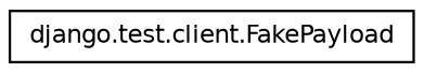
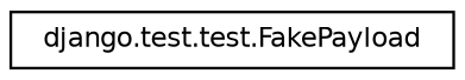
  digraph {
    rankdir=TB
-   n1 [color=black fillcolor=white fontname=Helvetica fontsize=10 height=0.2 label="django.test.client.FakePayload" shape=record style=filled width=0.4]
+   n1 [color=black fillcolor=white fontname=Helvetica fontsize=10 height=0.2 label="django.test.test.FakePayload" shape=record style=filled width=0.4]
  }
